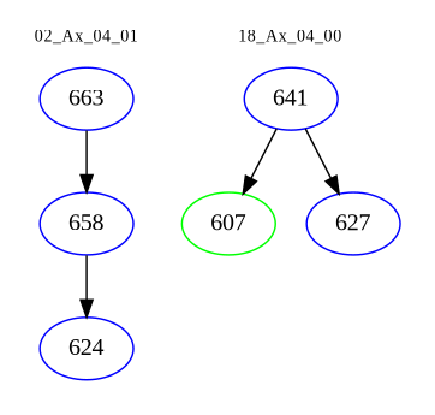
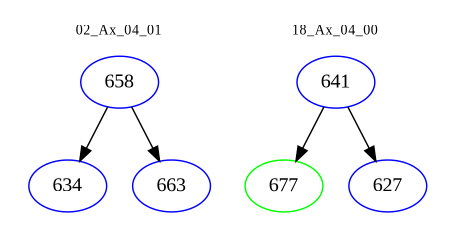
  digraph {
    fontname="Liberation Serif"
    node [color=blue fontname="Liberation Serif"]
    edge [color=black fontname="Liberation Serif"]
    n1 [label=658]
-   n2 [label=624]
+   n2 [label=634]
    n3 [label=663]
    n4 [label=641]
-   n5 [color=green label=607]
+   n5 [color=green label=677]
    n6 [label=627]
    subgraph cluster_1 {
      color=white
      fontsize=10
      label="02_Ax_04_01"
      n1
      n2
      n3
    }
    subgraph cluster_2 {
      color=white
      fontsize=10
      label="18_Ax_04_00"
      n4
      n5
      n6
    }
    n1 -> n2
-   n3 -> n1
+   n1 -> n3
    n4 -> n5
    n4 -> n6
  }
